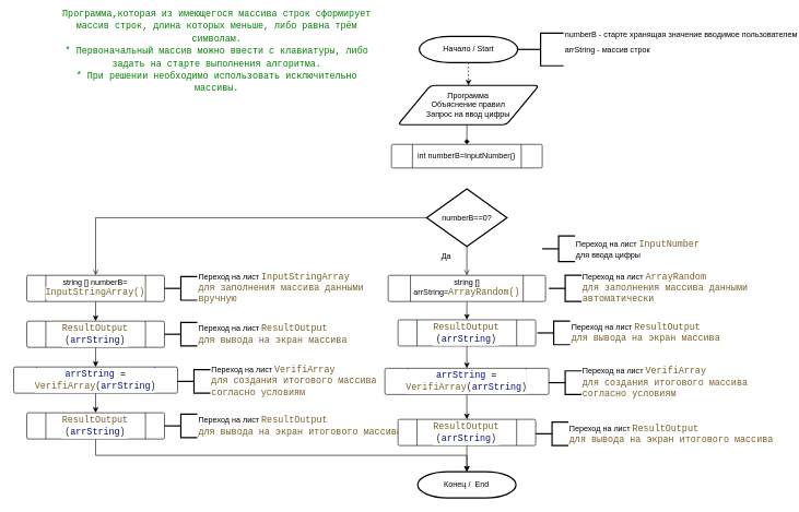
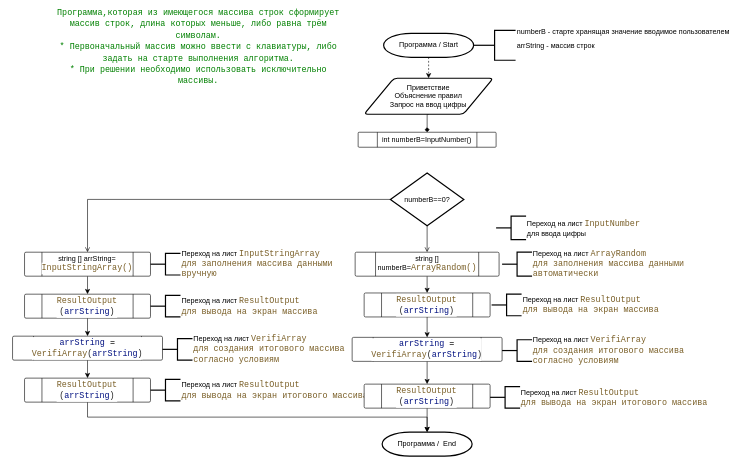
  <mxCell id="0" />
  <mxCell id="1" parent="0" />
  <mxCell id="2" style="edgeStyle=orthogonalEdgeStyle;rounded=0;orthogonalLoop=1;jettySize=auto;html=1;exitX=0.5;exitY=1;exitDx=0;exitDy=0;exitPerimeter=0;entryX=0.5;entryY=0;entryDx=0;entryDy=0;dashed=1;" parent="1" source="3" target="6" edge="1"><mxGeometry relative="1" as="geometry" /></mxCell>
- <mxCell id="3" value="Начало / Start" style="strokeWidth=2;html=1;shape=mxgraph.flowchart.terminator;whiteSpace=wrap;" parent="1" vertex="1"><mxGeometry x="638.75" y="55" width="150" height="40" as="geometry" /></mxCell>
+ <mxCell id="3" value="Программа / Start" style="strokeWidth=2;html=1;shape=mxgraph.flowchart.terminator;whiteSpace=wrap;" parent="1" vertex="1"><mxGeometry x="638.75" y="55" width="150" height="40" as="geometry" /></mxCell>
  <mxCell id="4" value="&lt;p style=&quot;line-height: 1;&quot;&gt;numberB - старте хранящая значение вводимое пользователем&lt;/p&gt;&lt;p style=&quot;line-height: 1;&quot;&gt;arrString - массив строк&lt;/p&gt;&lt;p style=&quot;line-height: 1;&quot;&gt;&lt;br&gt;&lt;/p&gt;" style="strokeWidth=2;html=1;shape=mxgraph.flowchart.annotation_2;align=left;labelPosition=right;pointerEvents=1;" parent="1" vertex="1"><mxGeometry x="788.75" y="50" width="70" height="50" as="geometry" /></mxCell>
  <mxCell id="5" style="edgeStyle=orthogonalEdgeStyle;rounded=0;orthogonalLoop=1;jettySize=auto;html=1;exitX=0.5;exitY=1;exitDx=0;exitDy=0;entryX=0.5;entryY=0;entryDx=0;entryDy=0;endArrow=diamond;" parent="1" source="6" target="7" edge="1"><mxGeometry relative="1" as="geometry" /></mxCell>
- <mxCell id="6" value="Программа&lt;br&gt;Объяснение правил&lt;br&gt;Запрос на ввод цифры" style="shape=parallelogram;html=1;strokeWidth=2;perimeter=parallelogramPerimeter;whiteSpace=wrap;rounded=1;arcSize=12;size=0.23;" parent="1" vertex="1"><mxGeometry x="606.25" y="130" width="215" height="60" as="geometry" /></mxCell>
- <mxCell id="7" value="int numberB=InputNumber()" style="verticalLabelPosition=middle;verticalAlign=middle;html=1;shape=process;whiteSpace=wrap;rounded=1;size=0.14;arcSize=6;labelPosition=center;align=center;" parent="1" vertex="1"><mxGeometry x="596.25" y="220" width="230" height="36" as="geometry" /></mxCell>
+ <mxCell id="6" value="Приветствие&lt;br&gt;Объяснение правил&lt;br&gt;Запрос на ввод цифры" style="shape=parallelogram;html=1;strokeWidth=2;perimeter=parallelogramPerimeter;whiteSpace=wrap;rounded=1;arcSize=12;size=0.23;" parent="1" vertex="1"><mxGeometry x="606.25" y="130" width="215" height="60" as="geometry" /></mxCell>
+ <mxCell id="7" value="int numberB=InputNumber()" style="verticalLabelPosition=middle;verticalAlign=middle;html=1;shape=process;whiteSpace=wrap;rounded=1;size=0.14;arcSize=6;labelPosition=center;align=center;" parent="1" vertex="1"><mxGeometry x="596.25" y="220" width="230" height="25" as="geometry" /></mxCell>
  <mxCell id="8" value="Переход на лист&amp;nbsp;&lt;span style=&quot;color: rgb(121, 94, 38); background-color: rgb(255, 255, 255); font-family: Consolas, &amp;quot;Courier New&amp;quot;, monospace; font-size: 14px;&quot;&gt;InputNumber&lt;br&gt;&lt;/span&gt;&lt;span style=&quot;background-color: initial;&quot;&gt;для ввода цифры&amp;nbsp;&lt;/span&gt;" style="strokeWidth=2;html=1;shape=mxgraph.flowchart.annotation_2;align=left;labelPosition=right;pointerEvents=1;" parent="1" vertex="1"><mxGeometry x="826.25" y="360" width="50" height="39" as="geometry" /></mxCell>
  <mxCell id="9" style="edgeStyle=orthogonalEdgeStyle;rounded=0;orthogonalLoop=1;jettySize=auto;html=1;exitX=0.5;exitY=1;exitDx=0;exitDy=0;exitPerimeter=0;endArrow=open;" parent="1" source="11" target="13" edge="1"><mxGeometry relative="1" as="geometry" /></mxCell>
  <mxCell id="10" style="edgeStyle=orthogonalEdgeStyle;rounded=0;orthogonalLoop=1;jettySize=auto;html=1;exitX=0;exitY=0.5;exitDx=0;exitDy=0;exitPerimeter=0;entryX=0.5;entryY=0;entryDx=0;entryDy=0;endArrow=open;" parent="1" source="11" target="17" edge="1"><mxGeometry relative="1" as="geometry" /></mxCell>
  <mxCell id="11" value="numberB==0?" style="strokeWidth=2;html=1;shape=mxgraph.flowchart.decision;whiteSpace=wrap;" parent="1" vertex="1"><mxGeometry x="650" y="288" width="122.5" height="88" as="geometry" /></mxCell>
  <mxCell id="12" style="edgeStyle=orthogonalEdgeStyle;rounded=0;orthogonalLoop=1;jettySize=auto;html=1;exitX=0.5;exitY=1;exitDx=0;exitDy=0;entryX=0.5;entryY=0;entryDx=0;entryDy=0;" parent="1" source="13" target="23" edge="1"><mxGeometry relative="1" as="geometry" /></mxCell>
- <mxCell id="13" value="string [] arrString=&lt;span style=&quot;color: rgb(121, 94, 38); background-color: rgb(255, 255, 255); font-family: Consolas, &amp;quot;Courier New&amp;quot;, monospace; font-size: 14px;&quot;&gt;ArrayRandom()&lt;/span&gt;" style="verticalLabelPosition=middle;verticalAlign=middle;html=1;shape=process;whiteSpace=wrap;rounded=1;size=0.14;arcSize=6;labelPosition=center;align=center;" parent="1" vertex="1"><mxGeometry x="591.25" y="420" width="240" height="40" as="geometry" /></mxCell>
+ <mxCell id="13" value="string [] numberB=&lt;span style=&quot;color: rgb(121, 94, 38); background-color: rgb(255, 255, 255); font-family: Consolas, &amp;quot;Courier New&amp;quot;, monospace; font-size: 14px;&quot;&gt;ArrayRandom()&lt;/span&gt;" style="verticalLabelPosition=middle;verticalAlign=middle;html=1;shape=process;whiteSpace=wrap;rounded=1;size=0.14;arcSize=6;labelPosition=center;align=center;" parent="1" vertex="1"><mxGeometry x="591.25" y="420" width="240" height="40" as="geometry" /></mxCell>
  <mxCell id="14" value="Переход на лист&amp;nbsp;&lt;span style=&quot;color: rgb(121, 94, 38); background-color: rgb(255, 255, 255); font-family: Consolas, &amp;quot;Courier New&amp;quot;, monospace; font-size: 14px;&quot;&gt;ArrayRandom&lt;br&gt;для заполнения массива данными&lt;br&gt;автоматически&lt;br&gt;&lt;/span&gt;" style="strokeWidth=2;html=1;shape=mxgraph.flowchart.annotation_2;align=left;labelPosition=right;pointerEvents=1;" parent="1" vertex="1"><mxGeometry x="836.25" y="420" width="50" height="40" as="geometry" /></mxCell>
- <mxCell id="15" value="Да" style="text;html=1;strokeColor=none;fillColor=none;align=center;verticalAlign=middle;whiteSpace=wrap;rounded=0;" parent="1" vertex="1"><mxGeometry x="650" y="376" width="60" height="30" as="geometry" /></mxCell>
  <mxCell id="16" style="edgeStyle=orthogonalEdgeStyle;rounded=0;orthogonalLoop=1;jettySize=auto;html=1;exitX=0.5;exitY=1;exitDx=0;exitDy=0;entryX=0.5;entryY=0;entryDx=0;entryDy=0;" parent="1" source="17" target="20" edge="1"><mxGeometry relative="1" as="geometry" /></mxCell>
- <mxCell id="17" value="string [] numberB=&lt;div style=&quot;background-color: rgb(255, 255, 255); font-family: Consolas, &amp;quot;Courier New&amp;quot;, monospace; font-size: 14px; line-height: 19px;&quot;&gt;&lt;span style=&quot;color: #795e26;&quot;&gt;InputStringArray()&lt;/span&gt;&lt;/div&gt;" style="verticalLabelPosition=middle;verticalAlign=middle;html=1;shape=process;whiteSpace=wrap;rounded=1;size=0.14;arcSize=6;labelPosition=center;align=center;" parent="1" vertex="1"><mxGeometry x="40" y="420" width="210" height="40" as="geometry" /></mxCell>
+ <mxCell id="17" value="string [] arrString=&lt;div style=&quot;background-color: rgb(255, 255, 255); font-family: Consolas, &amp;quot;Courier New&amp;quot;, monospace; font-size: 14px; line-height: 19px;&quot;&gt;&lt;span style=&quot;color: #795e26;&quot;&gt;InputStringArray()&lt;/span&gt;&lt;/div&gt;" style="verticalLabelPosition=middle;verticalAlign=middle;html=1;shape=process;whiteSpace=wrap;rounded=1;size=0.14;arcSize=6;labelPosition=center;align=center;" parent="1" vertex="1"><mxGeometry x="40" y="420" width="210" height="40" as="geometry" /></mxCell>
  <mxCell id="18" value="Переход на лист&amp;nbsp;&lt;span style=&quot;color: rgb(121, 94, 38); font-family: Consolas, &amp;quot;Courier New&amp;quot;, monospace; font-size: 14px; text-align: center; background-color: rgb(255, 255, 255);&quot;&gt;InputStringArray&lt;br&gt;для заполнения массива данными&lt;br&gt;вручную&lt;br&gt;&lt;/span&gt;" style="strokeWidth=2;html=1;shape=mxgraph.flowchart.annotation_2;align=left;labelPosition=right;pointerEvents=1;" parent="1" vertex="1"><mxGeometry x="250" y="422" width="50" height="36" as="geometry" /></mxCell>
  <mxCell id="19" style="edgeStyle=orthogonalEdgeStyle;rounded=0;orthogonalLoop=1;jettySize=auto;html=1;exitX=0.5;exitY=1;exitDx=0;exitDy=0;entryX=0.5;entryY=0;entryDx=0;entryDy=0;" parent="1" source="20" target="26" edge="1"><mxGeometry relative="1" as="geometry" /></mxCell>
  <mxCell id="20" value="&lt;div style=&quot;background-color: rgb(255, 255, 255); font-family: Consolas, &amp;quot;Courier New&amp;quot;, monospace; font-size: 14px; line-height: 19px;&quot;&gt;&lt;span style=&quot;color: #795e26;&quot;&gt;ResultOutput&lt;/span&gt;&lt;/div&gt;&lt;div style=&quot;background-color: rgb(255, 255, 255); font-family: Consolas, &amp;quot;Courier New&amp;quot;, monospace; font-size: 14px; line-height: 19px;&quot;&gt;&lt;span style=&quot;color: #222222;&quot;&gt;(&lt;/span&gt;&lt;span style=&quot;color: #001080;&quot;&gt;arrString&lt;/span&gt;&lt;span style=&quot;color: #222222;&quot;&gt;)&lt;/span&gt;&lt;/div&gt;" style="verticalLabelPosition=middle;verticalAlign=middle;html=1;shape=process;whiteSpace=wrap;rounded=1;size=0.14;arcSize=6;labelPosition=center;align=center;" parent="1" vertex="1"><mxGeometry x="40" y="490" width="210" height="40" as="geometry" /></mxCell>
  <mxCell id="21" value="Переход на лист&amp;nbsp;&lt;span style=&quot;color: rgb(121, 94, 38); font-family: Consolas, &amp;quot;Courier New&amp;quot;, monospace; font-size: 14px; text-align: center; background-color: rgb(255, 255, 255);&quot;&gt;ResultOutput&lt;br&gt;для вывода на экран массива&lt;br&gt;&lt;/span&gt;" style="strokeWidth=2;html=1;shape=mxgraph.flowchart.annotation_2;align=left;labelPosition=right;pointerEvents=1;" parent="1" vertex="1"><mxGeometry x="250" y="492" width="50" height="36" as="geometry" /></mxCell>
  <mxCell id="22" style="edgeStyle=orthogonalEdgeStyle;rounded=0;orthogonalLoop=1;jettySize=auto;html=1;exitX=0.5;exitY=1;exitDx=0;exitDy=0;entryX=0.5;entryY=0;entryDx=0;entryDy=0;" parent="1" source="23" target="29" edge="1"><mxGeometry relative="1" as="geometry" /></mxCell>
  <mxCell id="23" value="&lt;div style=&quot;background-color: rgb(255, 255, 255); font-family: Consolas, &amp;quot;Courier New&amp;quot;, monospace; font-size: 14px; line-height: 19px;&quot;&gt;&lt;span style=&quot;color: #795e26;&quot;&gt;ResultOutput&lt;/span&gt;&lt;/div&gt;&lt;div style=&quot;background-color: rgb(255, 255, 255); font-family: Consolas, &amp;quot;Courier New&amp;quot;, monospace; font-size: 14px; line-height: 19px;&quot;&gt;&lt;span style=&quot;color: #222222;&quot;&gt;(&lt;/span&gt;&lt;span style=&quot;color: #001080;&quot;&gt;arrString&lt;/span&gt;&lt;span style=&quot;color: #222222;&quot;&gt;)&lt;/span&gt;&lt;/div&gt;" style="verticalLabelPosition=middle;verticalAlign=middle;html=1;shape=process;whiteSpace=wrap;rounded=1;size=0.14;arcSize=6;labelPosition=center;align=center;" parent="1" vertex="1"><mxGeometry x="606.25" y="488" width="210" height="40" as="geometry" /></mxCell>
  <mxCell id="24" value="Переход на лист&amp;nbsp;&lt;span style=&quot;color: rgb(121, 94, 38); font-family: Consolas, &amp;quot;Courier New&amp;quot;, monospace; font-size: 14px; text-align: center; background-color: rgb(255, 255, 255);&quot;&gt;ResultOutput&lt;br&gt;для вывода на экран массива&lt;br&gt;&lt;/span&gt;" style="strokeWidth=2;html=1;shape=mxgraph.flowchart.annotation_2;align=left;labelPosition=right;pointerEvents=1;" parent="1" vertex="1"><mxGeometry x="818.75" y="490" width="50" height="36" as="geometry" /></mxCell>
  <mxCell id="25" style="edgeStyle=orthogonalEdgeStyle;rounded=0;orthogonalLoop=1;jettySize=auto;html=1;exitX=0.5;exitY=1;exitDx=0;exitDy=0;entryX=0.5;entryY=0;entryDx=0;entryDy=0;" parent="1" source="26" target="32" edge="1"><mxGeometry relative="1" as="geometry" /></mxCell>
  <mxCell id="26" value="&lt;div style=&quot;background-color: rgb(255, 255, 255); font-family: Consolas, &amp;quot;Courier New&amp;quot;, monospace; font-size: 14px; line-height: 19px;&quot;&gt;&lt;span style=&quot;color: #001080;&quot;&gt;arrString&lt;/span&gt; = &lt;span style=&quot;color: #795e26;&quot;&gt;VerifiArray&lt;/span&gt;&lt;span style=&quot;color: #222222;&quot;&gt;(&lt;/span&gt;&lt;span style=&quot;color: #001080;&quot;&gt;arrString&lt;/span&gt;&lt;span style=&quot;color: #222222;&quot;&gt;)&lt;/span&gt;&lt;/div&gt;" style="verticalLabelPosition=middle;verticalAlign=middle;html=1;shape=process;whiteSpace=wrap;rounded=1;size=0.14;arcSize=6;labelPosition=center;align=center;" parent="1" vertex="1"><mxGeometry y="560" width="250" height="40" as="geometry" x="20" /></mxCell>
  <mxCell id="27" value="Переход на лист&amp;nbsp;&lt;span style=&quot;color: rgb(121, 94, 38); font-family: Consolas, &amp;quot;Courier New&amp;quot;, monospace; font-size: 14px; text-align: center; background-color: rgb(255, 255, 255);&quot;&gt;VerifiArray&lt;/span&gt;&lt;span style=&quot;color: rgb(121, 94, 38); font-family: Consolas, &amp;quot;Courier New&amp;quot;, monospace; font-size: 14px; text-align: center; background-color: rgb(255, 255, 255);&quot;&gt;&lt;br&gt;для создания итогового массива&lt;br&gt;согласно условиям&lt;br&gt;&lt;/span&gt;" style="strokeWidth=2;html=1;shape=mxgraph.flowchart.annotation_2;align=left;labelPosition=right;pointerEvents=1;" parent="1" vertex="1"><mxGeometry x="270" y="564" width="50" height="36" as="geometry" /></mxCell>
  <mxCell id="28" style="edgeStyle=orthogonalEdgeStyle;rounded=0;orthogonalLoop=1;jettySize=auto;html=1;exitX=0.5;exitY=1;exitDx=0;exitDy=0;entryX=0.5;entryY=0;entryDx=0;entryDy=0;" parent="1" source="29" target="35" edge="1"><mxGeometry relative="1" as="geometry" /></mxCell>
  <mxCell id="29" value="&lt;div style=&quot;background-color: rgb(255, 255, 255); font-family: Consolas, &amp;quot;Courier New&amp;quot;, monospace; font-size: 14px; line-height: 19px;&quot;&gt;&lt;span style=&quot;color: #001080;&quot;&gt;arrString&lt;/span&gt; = &lt;span style=&quot;color: #795e26;&quot;&gt;VerifiArray&lt;/span&gt;&lt;span style=&quot;color: #222222;&quot;&gt;(&lt;/span&gt;&lt;span style=&quot;color: #001080;&quot;&gt;arrString&lt;/span&gt;&lt;span style=&quot;color: #222222;&quot;&gt;)&lt;/span&gt;&lt;/div&gt;" style="verticalLabelPosition=middle;verticalAlign=middle;html=1;shape=process;whiteSpace=wrap;rounded=1;size=0.14;arcSize=6;labelPosition=center;align=center;" parent="1" vertex="1"><mxGeometry x="586.25" y="562" width="250" height="40" as="geometry" /></mxCell>
  <mxCell id="30" value="Переход на лист&amp;nbsp;&lt;span style=&quot;color: rgb(121, 94, 38); font-family: Consolas, &amp;quot;Courier New&amp;quot;, monospace; font-size: 14px; text-align: center; background-color: rgb(255, 255, 255);&quot;&gt;VerifiArray&lt;/span&gt;&lt;span style=&quot;color: rgb(121, 94, 38); font-family: Consolas, &amp;quot;Courier New&amp;quot;, monospace; font-size: 14px; text-align: center; background-color: rgb(255, 255, 255);&quot;&gt;&lt;br&gt;для создания итогового массива&lt;br&gt;согласно условиям&lt;br&gt;&lt;/span&gt;" style="strokeWidth=2;html=1;shape=mxgraph.flowchart.annotation_2;align=left;labelPosition=right;pointerEvents=1;" parent="1" vertex="1"><mxGeometry x="836.25" y="566" width="50" height="36" as="geometry" /></mxCell>
  <mxCell id="31" style="edgeStyle=orthogonalEdgeStyle;rounded=0;orthogonalLoop=1;jettySize=auto;html=1;exitX=0.5;exitY=1;exitDx=0;exitDy=0;entryX=0.5;entryY=0;entryDx=0;entryDy=0;entryPerimeter=0;" parent="1" source="32" target="37" edge="1"><mxGeometry relative="1" as="geometry" /></mxCell>
  <mxCell id="32" value="&lt;div style=&quot;background-color: rgb(255, 255, 255); font-family: Consolas, &amp;quot;Courier New&amp;quot;, monospace; font-size: 14px; line-height: 19px;&quot;&gt;&lt;span style=&quot;color: #795e26;&quot;&gt;ResultOutput&lt;/span&gt;&lt;/div&gt;&lt;div style=&quot;background-color: rgb(255, 255, 255); font-family: Consolas, &amp;quot;Courier New&amp;quot;, monospace; font-size: 14px; line-height: 19px;&quot;&gt;&lt;span style=&quot;color: #222222;&quot;&gt;(&lt;/span&gt;&lt;span style=&quot;color: #001080;&quot;&gt;arrString&lt;/span&gt;&lt;span style=&quot;color: #222222;&quot;&gt;)&lt;/span&gt;&lt;/div&gt;" style="verticalLabelPosition=middle;verticalAlign=middle;html=1;shape=process;whiteSpace=wrap;rounded=1;size=0.14;arcSize=6;labelPosition=center;align=center;" parent="1" vertex="1"><mxGeometry x="40" y="630" width="210" height="40" as="geometry" /></mxCell>
  <mxCell id="33" value="Переход на лист&amp;nbsp;&lt;span style=&quot;color: rgb(121, 94, 38); font-family: Consolas, &amp;quot;Courier New&amp;quot;, monospace; font-size: 14px; text-align: center; background-color: rgb(255, 255, 255);&quot;&gt;ResultOutput&lt;br&gt;для вывода на экран итогового массива&lt;br&gt;&lt;/span&gt;" style="strokeWidth=2;html=1;shape=mxgraph.flowchart.annotation_2;align=left;labelPosition=right;pointerEvents=1;" parent="1" vertex="1"><mxGeometry x="250" y="632" width="50" height="36" as="geometry" /></mxCell>
  <mxCell id="34" style="edgeStyle=orthogonalEdgeStyle;rounded=0;orthogonalLoop=1;jettySize=auto;html=1;exitX=0.5;exitY=1;exitDx=0;exitDy=0;entryX=0.5;entryY=0;entryDx=0;entryDy=0;entryPerimeter=0;" parent="1" source="35" target="37" edge="1"><mxGeometry relative="1" as="geometry" /></mxCell>
  <mxCell id="35" value="&lt;div style=&quot;background-color: rgb(255, 255, 255); font-family: Consolas, &amp;quot;Courier New&amp;quot;, monospace; font-size: 14px; line-height: 19px;&quot;&gt;&lt;span style=&quot;color: #795e26;&quot;&gt;ResultOutput&lt;/span&gt;&lt;/div&gt;&lt;div style=&quot;background-color: rgb(255, 255, 255); font-family: Consolas, &amp;quot;Courier New&amp;quot;, monospace; font-size: 14px; line-height: 19px;&quot;&gt;&lt;span style=&quot;color: #222222;&quot;&gt;(&lt;/span&gt;&lt;span style=&quot;color: #001080;&quot;&gt;arrString&lt;/span&gt;&lt;span style=&quot;color: #222222;&quot;&gt;)&lt;/span&gt;&lt;/div&gt;" style="verticalLabelPosition=middle;verticalAlign=middle;html=1;shape=process;whiteSpace=wrap;rounded=1;size=0.14;arcSize=6;labelPosition=center;align=center;" parent="1" vertex="1"><mxGeometry x="606.25" y="640" width="210" height="40" as="geometry" /></mxCell>
  <mxCell id="36" value="Переход на лист&amp;nbsp;&lt;span style=&quot;color: rgb(121, 94, 38); font-family: Consolas, &amp;quot;Courier New&amp;quot;, monospace; font-size: 14px; text-align: center; background-color: rgb(255, 255, 255);&quot;&gt;ResultOutput&lt;br&gt;для вывода на экран итогового массива&lt;br&gt;&lt;/span&gt;" style="strokeWidth=2;html=1;shape=mxgraph.flowchart.annotation_2;align=left;labelPosition=right;pointerEvents=1;" parent="1" vertex="1"><mxGeometry x="816.25" y="644" width="50" height="36" as="geometry" /></mxCell>
- <mxCell id="37" value="Конец /&amp;nbsp; End" style="strokeWidth=2;html=1;shape=mxgraph.flowchart.terminator;whiteSpace=wrap;" parent="1" vertex="1"><mxGeometry x="636.25" y="720" width="150" height="40" as="geometry" /></mxCell>
+ <mxCell id="37" value="Программа /&amp;nbsp; End" style="strokeWidth=2;html=1;shape=mxgraph.flowchart.terminator;whiteSpace=wrap;" parent="1" vertex="1"><mxGeometry x="636.25" y="720" width="150" height="40" as="geometry" /></mxCell>
  <mxCell id="38" value="&lt;div style=&quot;background-color: rgb(255, 255, 255); font-family: Consolas, &amp;quot;Courier New&amp;quot;, monospace; font-size: 14px; line-height: 19px;&quot;&gt;&lt;div&gt;&lt;span style=&quot;color: #008000;&quot;&gt;Программа,которая из имеющегося массива строк сформирует &lt;/span&gt;&lt;/div&gt;&lt;div&gt;&lt;span style=&quot;color: #008000;&quot;&gt;массив строк, длина которых меньше, либо равна трём символам. &lt;/span&gt;&lt;/div&gt;&lt;div&gt;&lt;span style=&quot;color: #008000;&quot;&gt;* Первоначальный массив можно ввести с клавиатуры, либо задать на старте выполнения алгоритма.&lt;/span&gt;&lt;/div&gt;&lt;div&gt;&lt;span style=&quot;color: #008000;&quot;&gt;* При решении необходимо использовать исключительно массивы.&lt;/span&gt;&lt;/div&gt;&lt;/div&gt;" style="text;html=1;strokeColor=none;fillColor=none;align=center;verticalAlign=middle;whiteSpace=wrap;rounded=0;labelPosition=center;verticalLabelPosition=middle;" parent="1" vertex="1"><mxGeometry x="80" y="20" width="500" height="115" as="geometry" /></mxCell>
